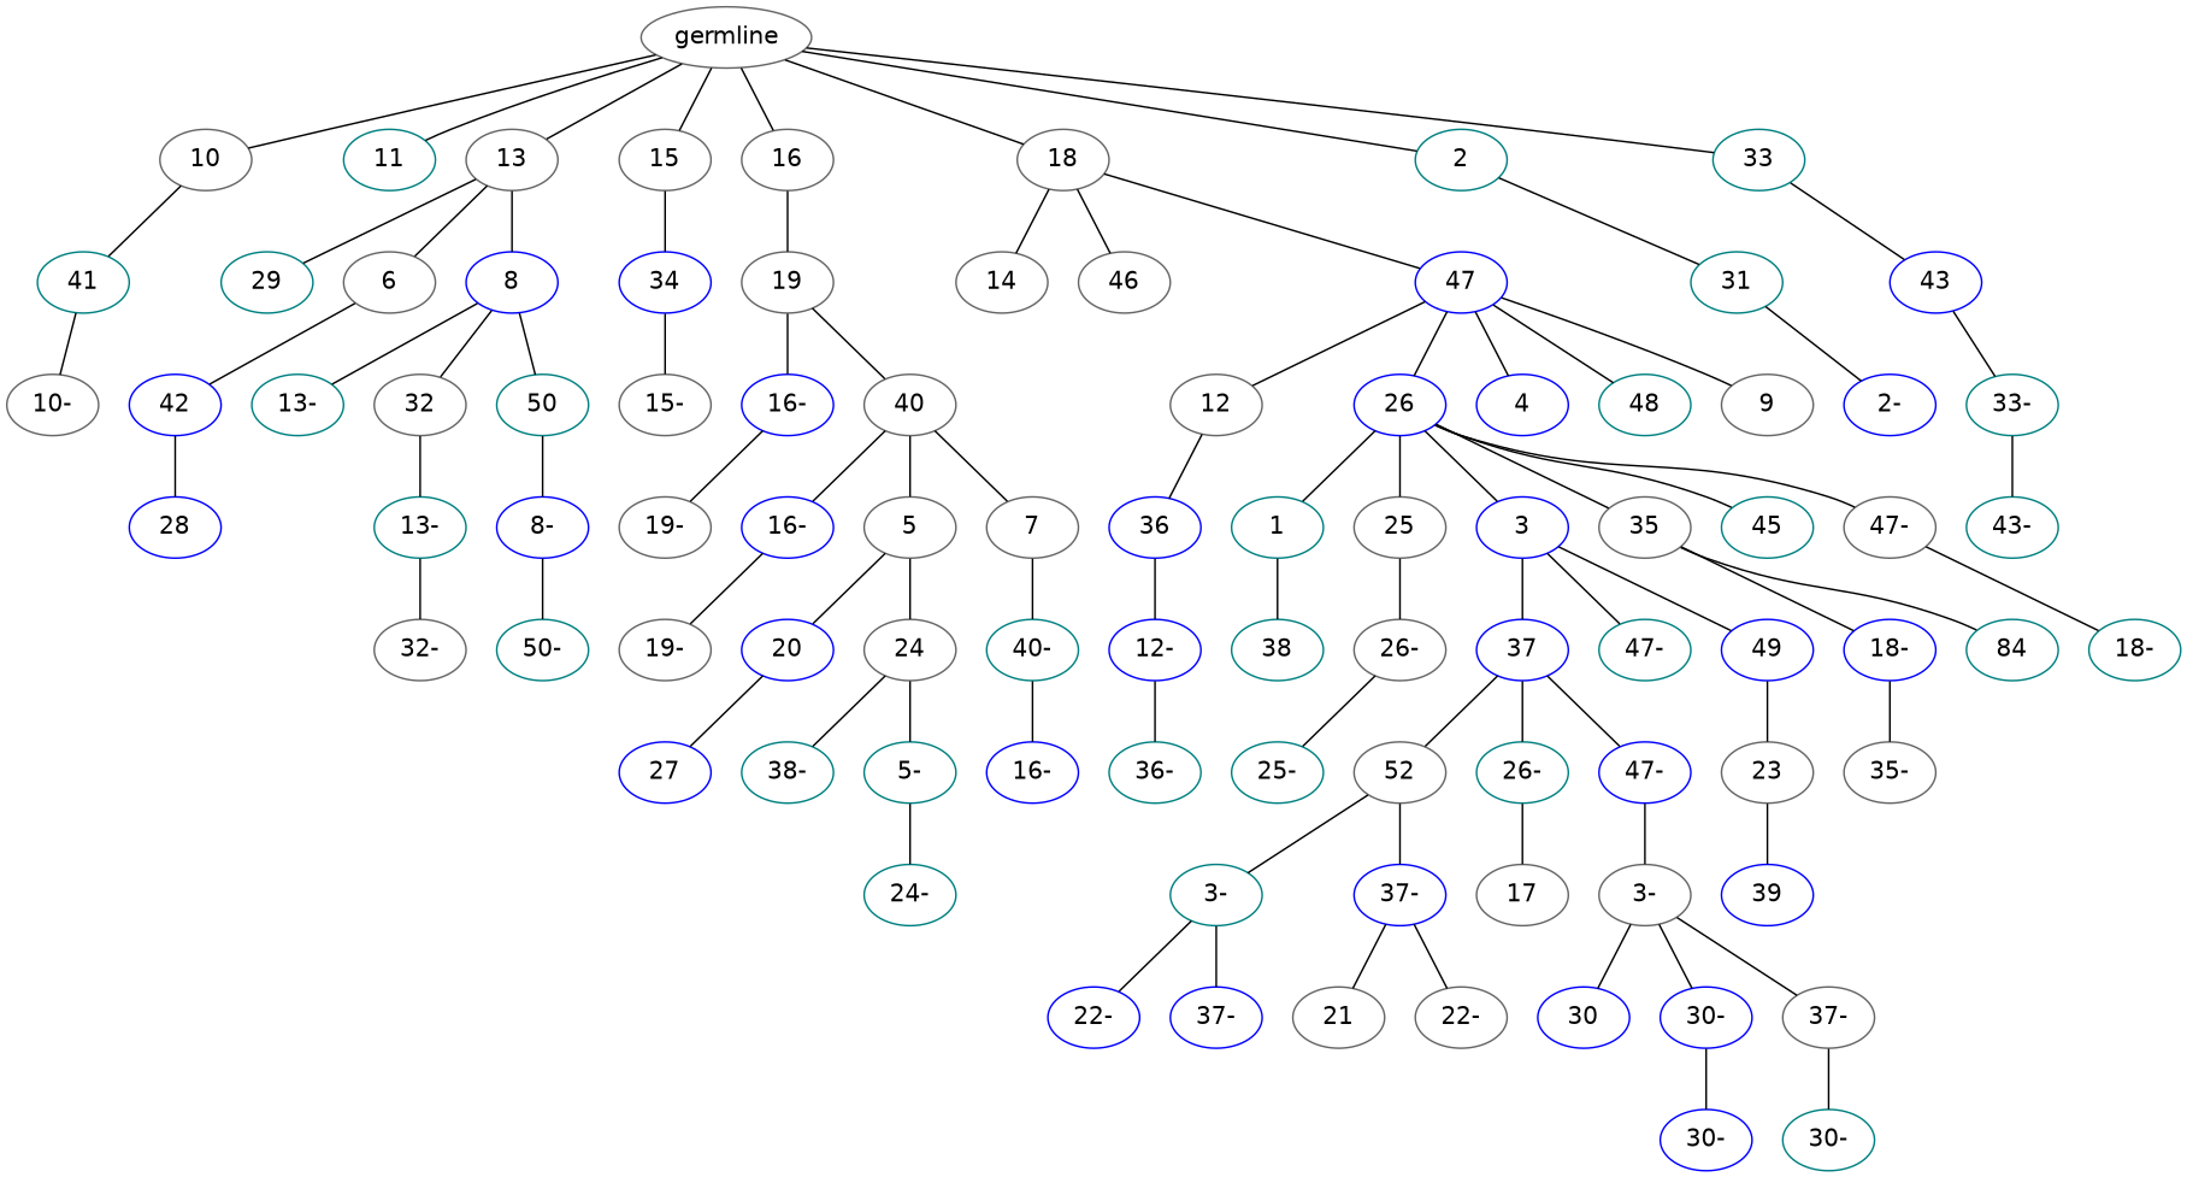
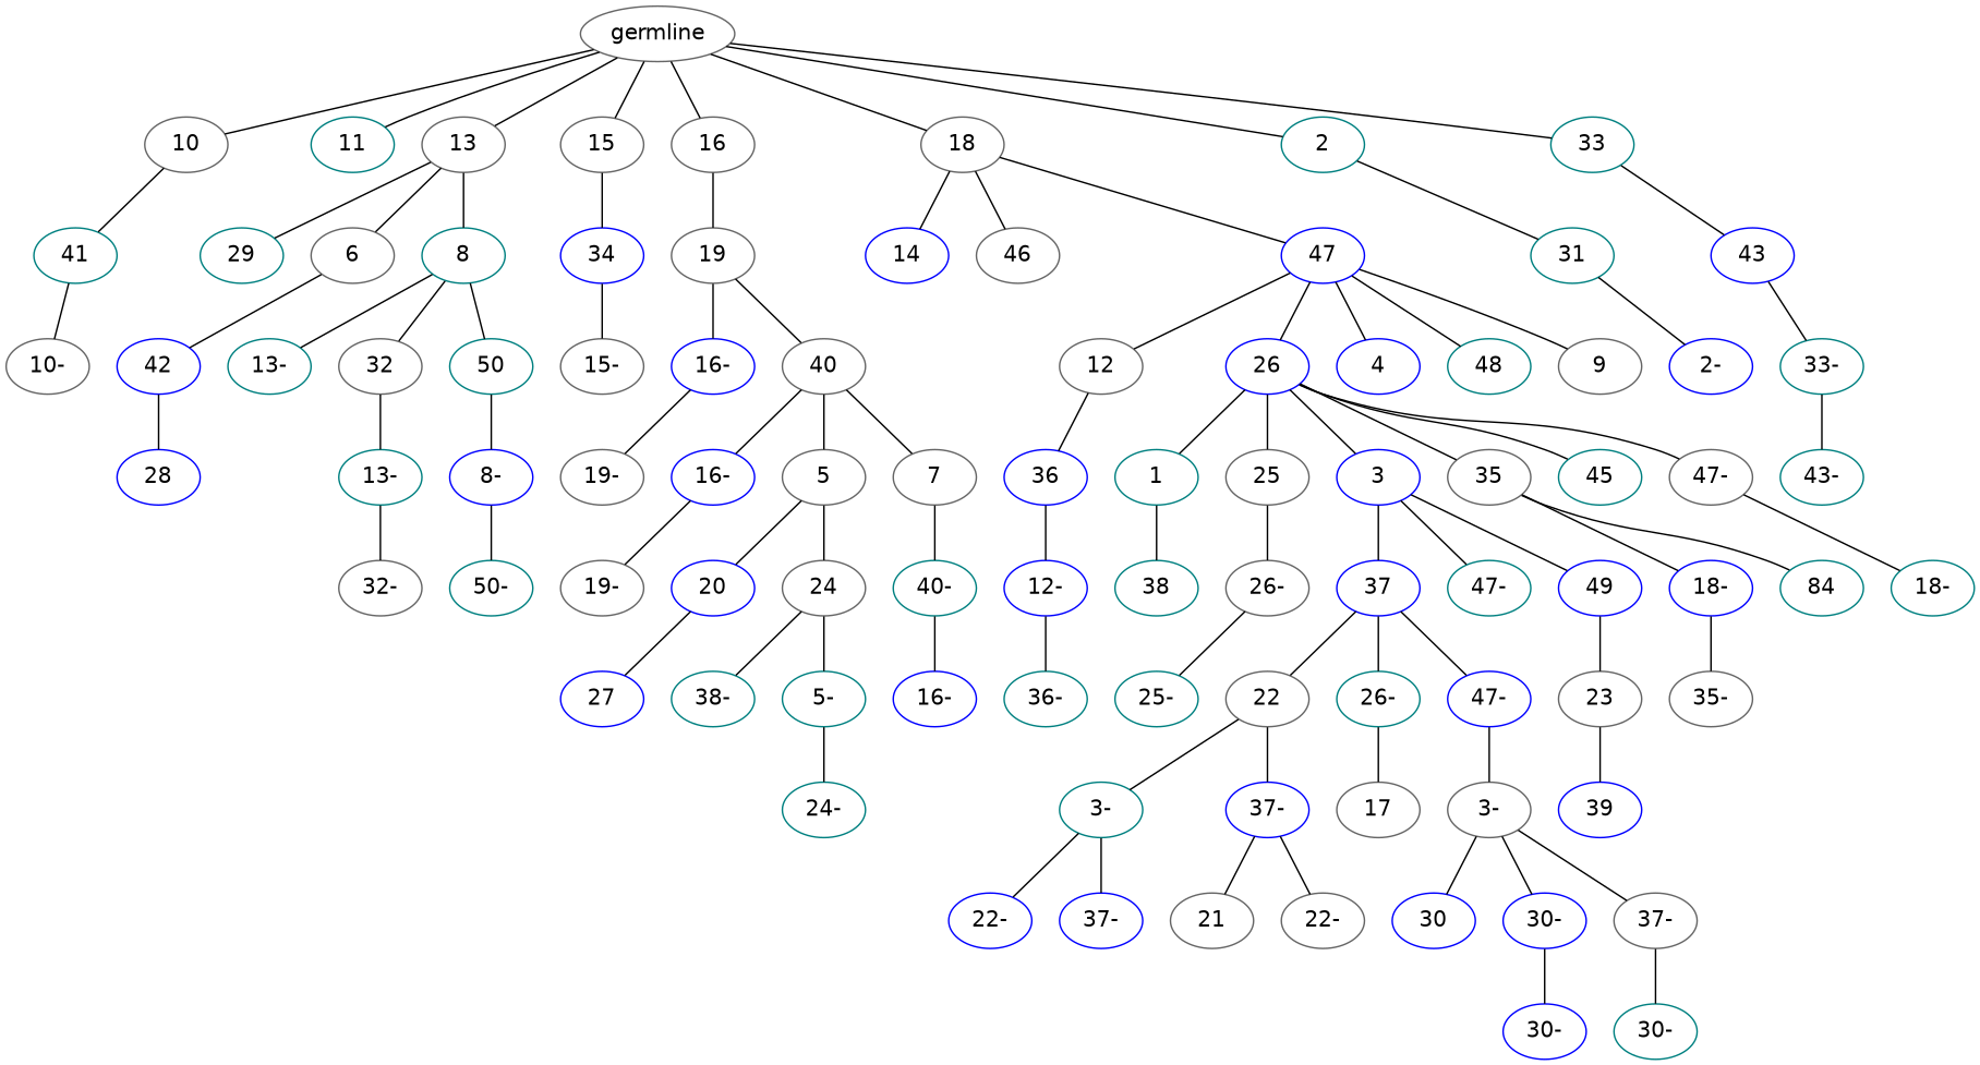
  graph {
    fontname="DejaVu Sans"
    node [color=gray40 fontname="DejaVu Sans"]
    edge [fontname="DejaVu Sans"]
    n1 [label=germline]
    n2 [label=10]
    n3 [color=teal label=11]
    n4 [label=13]
    n5 [label=15]
    n6 [label=16]
    n7 [label=18]
    n8 [color=teal label=2]
    n9 [color=teal label=33]
    n10 [color=teal label=41]
    n11 [color=teal label=29]
    n12 [label=6]
-   n13 [color=blue label=8]
+   n13 [color=teal label=8]
    n14 [color=blue label=34]
    n15 [label=19]
-   n16 [label=14]
+   n16 [color=blue label=14]
    n17 [label=46]
    n18 [color=blue label=47]
    n19 [color=teal label=31]
    n20 [color=blue label=43]
    n21 [label="10-"]
    n22 [color=blue label=42]
    n23 [color=teal label="13-"]
    n24 [label=32]
    n25 [color=teal label=50]
    n26 [color=blue label=28]
    n27 [color=teal label="13-"]
    n28 [color=blue label="8-"]
    n29 [label="32-"]
    n30 [color=teal label="50-"]
    n31 [label="15-"]
    n32 [color=blue label="16-"]
    n33 [label=40]
    n34 [label="19-"]
    n35 [color=blue label="16-"]
    n36 [label=5]
    n37 [label=7]
    n38 [label="19-"]
    n39 [color=blue label=20]
    n40 [label=24]
    n41 [color=teal label="40-"]
    n42 [color=blue label=27]
    n43 [color=teal label="38-"]
    n44 [color=teal label="5-"]
    n45 [color=teal label="24-"]
    n46 [color=blue label="16-"]
    n47 [label=12]
    n48 [color=blue label=26]
    n49 [color=blue label=4]
    n50 [color=teal label=48]
    n51 [label=9]
    n52 [color=blue label=36]
    n53 [color=teal label=1]
    n54 [label=25]
    n55 [color=blue label=3]
    n56 [label=35]
    n57 [color=teal label=45]
    n58 [label="47-"]
    n59 [color=blue label="12-"]
    n60 [color=teal label="36-"]
    n61 [color=teal label=38]
    n62 [label="26-"]
    n63 [color=blue label=37]
    n64 [color=teal label="47-"]
    n65 [color=blue label=49]
    n66 [color=blue label="18-"]
    n67 [color=teal label=84]
    n68 [color=teal label="18-"]
    n69 [color=teal label="25-"]
-   n70 [label=52]
+   n70 [label=22]
    n71 [color=teal label="26-"]
    n72 [color=blue label="47-"]
    n73 [label=23]
    n74 [color=teal label="3-"]
    n75 [color=blue label="37-"]
    n76 [label=17]
    n77 [label="3-"]
    n78 [color=blue label="22-"]
    n79 [color=blue label="37-"]
    n80 [label=21]
    n81 [label="22-"]
    n82 [color=blue label=30]
    n83 [color=blue label="30-"]
    n84 [label="37-"]
    n85 [color=blue label="30-"]
    n86 [color=teal label="30-"]
    n87 [color=blue label=39]
    n88 [label="35-"]
    n89 [color=blue label="2-"]
    n90 [color=teal label="33-"]
    n91 [color=teal label="43-"]
    n1 -- n2
    n1 -- n3
    n1 -- n4
    n1 -- n5
    n1 -- n6
    n1 -- n7
    n1 -- n8
    n1 -- n9
    n2 -- n10
    n4 -- n11
    n4 -- n12
    n4 -- n13
    n5 -- n14
    n6 -- n15
    n7 -- n16
    n7 -- n17
    n7 -- n18
    n8 -- n19
    n9 -- n20
    n10 -- n21
    n12 -- n22
    n13 -- n23
    n13 -- n24
    n13 -- n25
    n14 -- n31
    n15 -- n32
    n15 -- n33
    n18 -- n47
    n18 -- n48
    n18 -- n49
    n18 -- n50
    n18 -- n51
    n19 -- n89
    n20 -- n90
    n22 -- n26
    n24 -- n27
    n25 -- n28
    n27 -- n29
    n28 -- n30
    n32 -- n34
    n33 -- n35
    n33 -- n36
    n33 -- n37
    n35 -- n38
    n36 -- n39
    n36 -- n40
    n37 -- n41
    n39 -- n42
    n40 -- n43
    n40 -- n44
    n41 -- n46
    n44 -- n45
    n47 -- n52
    n48 -- n53
    n48 -- n54
    n48 -- n55
    n48 -- n56
    n48 -- n57
    n48 -- n58
    n52 -- n59
    n53 -- n61
    n54 -- n62
    n55 -- n63
    n55 -- n64
    n55 -- n65
    n56 -- n66
    n56 -- n67
    n58 -- n68
    n59 -- n60
    n62 -- n69
    n63 -- n70
    n63 -- n71
    n63 -- n72
    n65 -- n73
    n66 -- n88
    n70 -- n74
    n70 -- n75
    n71 -- n76
    n72 -- n77
    n73 -- n87
    n74 -- n78
    n74 -- n79
    n75 -- n80
    n75 -- n81
    n77 -- n82
    n77 -- n83
    n77 -- n84
    n83 -- n85
    n84 -- n86
    n90 -- n91
  }
